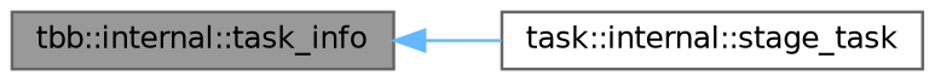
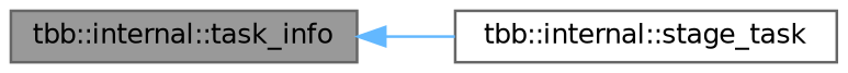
  digraph {
    rankdir=LR
    node [color=gray40 fontname=Helvetica fontsize=10 shape=box style=filled]
    n1 [fillcolor=grey60 fontcolor=black height=0.2 label="tbb::internal::task_info" width=0.4]
-   n2 [fillcolor=white height=0.2 label="task::internal::stage_task" width=0.4]
+   n2 [fillcolor=white height=0.2 label="tbb::internal::stage_task" width=0.4]
    n1 -> n2 [color=steelblue1 dir=back fontname=Helvetica fontsize=10 labelfontname=Helvetica labelfontsize=10 style=solid]
  }
